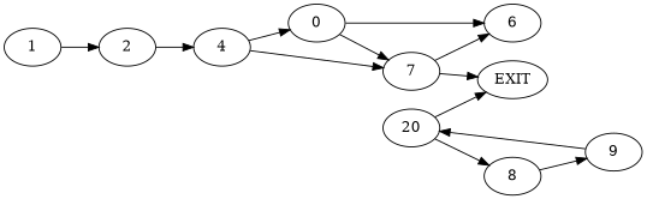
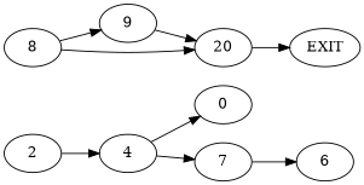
  digraph {
    rankdir=LR
-   1
    2
    8
    9
    n5 [label=20]
    4
    n7 [label=0]
    7
    6
    n10 [label=EXIT]
-   1 -> 2
    2 -> 4
    8 -> 9
-   n5 -> 8
+   8 -> n5
    9 -> n5
    n5 -> n10
    4 -> n7
    4 -> 7
-   n7 -> 7
-   n7 -> 6
    7 -> 6
-   7 -> n10
  }
